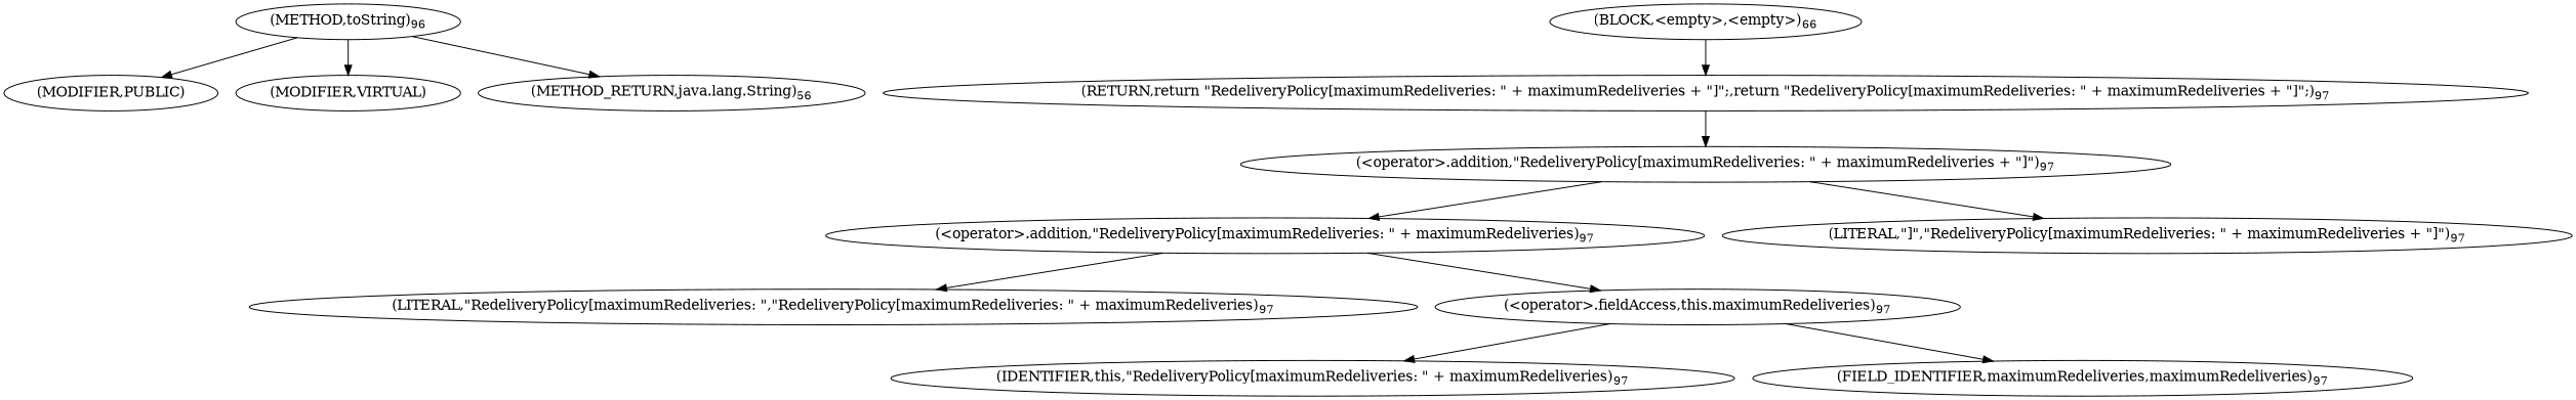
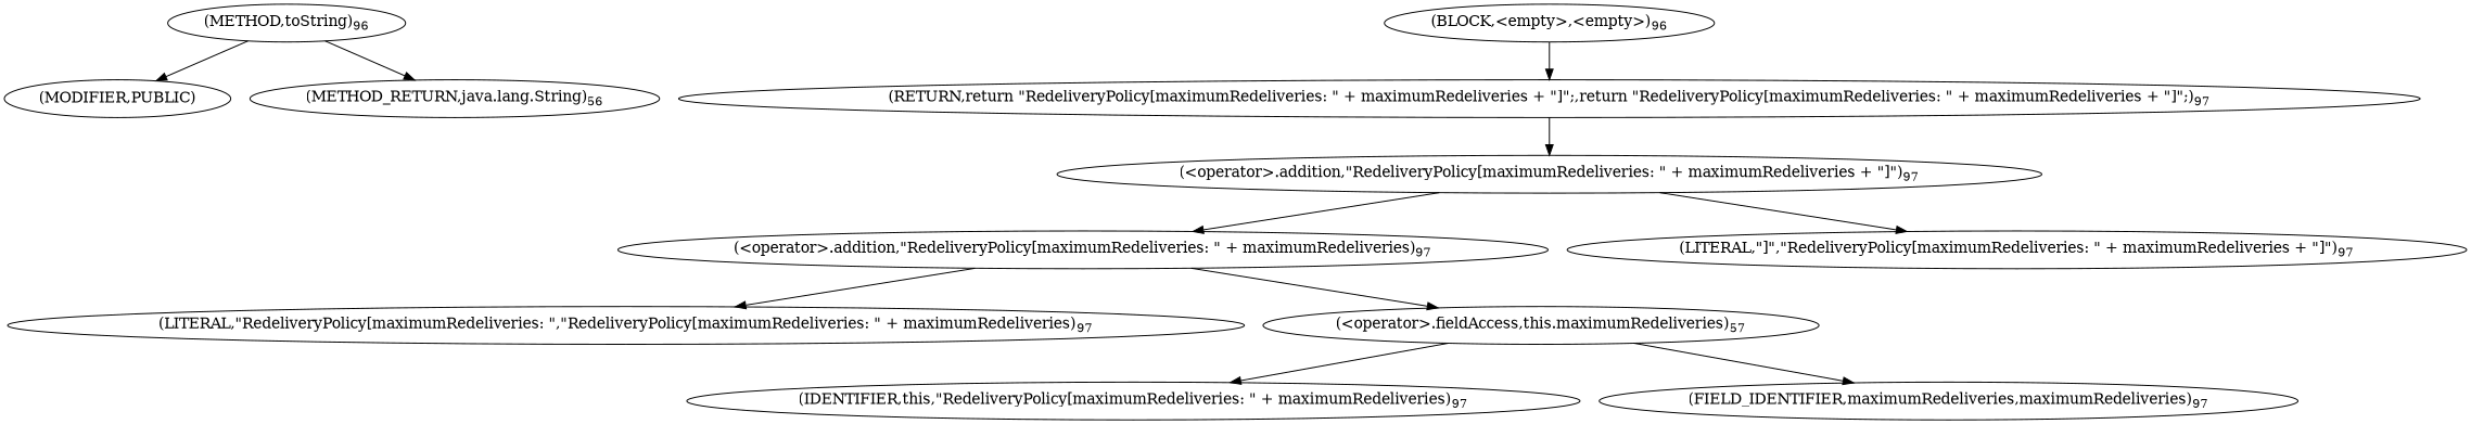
  digraph {
    n1 [label=<(METHOD,toString)<SUB>96</SUB>>]
    n2 [label=<(MODIFIER,PUBLIC)>]
-   n3 [label=<(MODIFIER,VIRTUAL)>]
    n4 [label=<(METHOD_RETURN,java.lang.String)<SUB>56</SUB>>]
-   n5 [label=<(BLOCK,&lt;empty&gt;,&lt;empty&gt;)<SUB>66</SUB>>]
+   n5 [label=<(BLOCK,&lt;empty&gt;,&lt;empty&gt;)<SUB>96</SUB>>]
    n6 [label=<(RETURN,return &quot;RedeliveryPolicy[maximumRedeliveries: &quot; + maximumRedeliveries + &quot;]&quot;;,return &quot;RedeliveryPolicy[maximumRedeliveries: &quot; + maximumRedeliveries + &quot;]&quot;;)<SUB>97</SUB>>]
    n7 [label=<(&lt;operator&gt;.addition,&quot;RedeliveryPolicy[maximumRedeliveries: &quot; + maximumRedeliveries + &quot;]&quot;)<SUB>97</SUB>>]
    n8 [label=<(&lt;operator&gt;.addition,&quot;RedeliveryPolicy[maximumRedeliveries: &quot; + maximumRedeliveries)<SUB>97</SUB>>]
    n9 [label=<(LITERAL,&quot;]&quot;,&quot;RedeliveryPolicy[maximumRedeliveries: &quot; + maximumRedeliveries + &quot;]&quot;)<SUB>97</SUB>>]
    n10 [label=<(LITERAL,&quot;RedeliveryPolicy[maximumRedeliveries: &quot;,&quot;RedeliveryPolicy[maximumRedeliveries: &quot; + maximumRedeliveries)<SUB>97</SUB>>]
-   n11 [label=<(&lt;operator&gt;.fieldAccess,this.maximumRedeliveries)<SUB>97</SUB>>]
+   n11 [label=<(&lt;operator&gt;.fieldAccess,this.maximumRedeliveries)<SUB>57</SUB>>]
    n12 [label=<(IDENTIFIER,this,&quot;RedeliveryPolicy[maximumRedeliveries: &quot; + maximumRedeliveries)<SUB>97</SUB>>]
    n13 [label=<(FIELD_IDENTIFIER,maximumRedeliveries,maximumRedeliveries)<SUB>97</SUB>>]
    n1 -> n2
-   n1 -> n3
    n1 -> n4
    n5 -> n6
    n6 -> n7
    n7 -> n8
    n7 -> n9
    n8 -> n10
    n8 -> n11
    n11 -> n12
    n11 -> n13
  }
